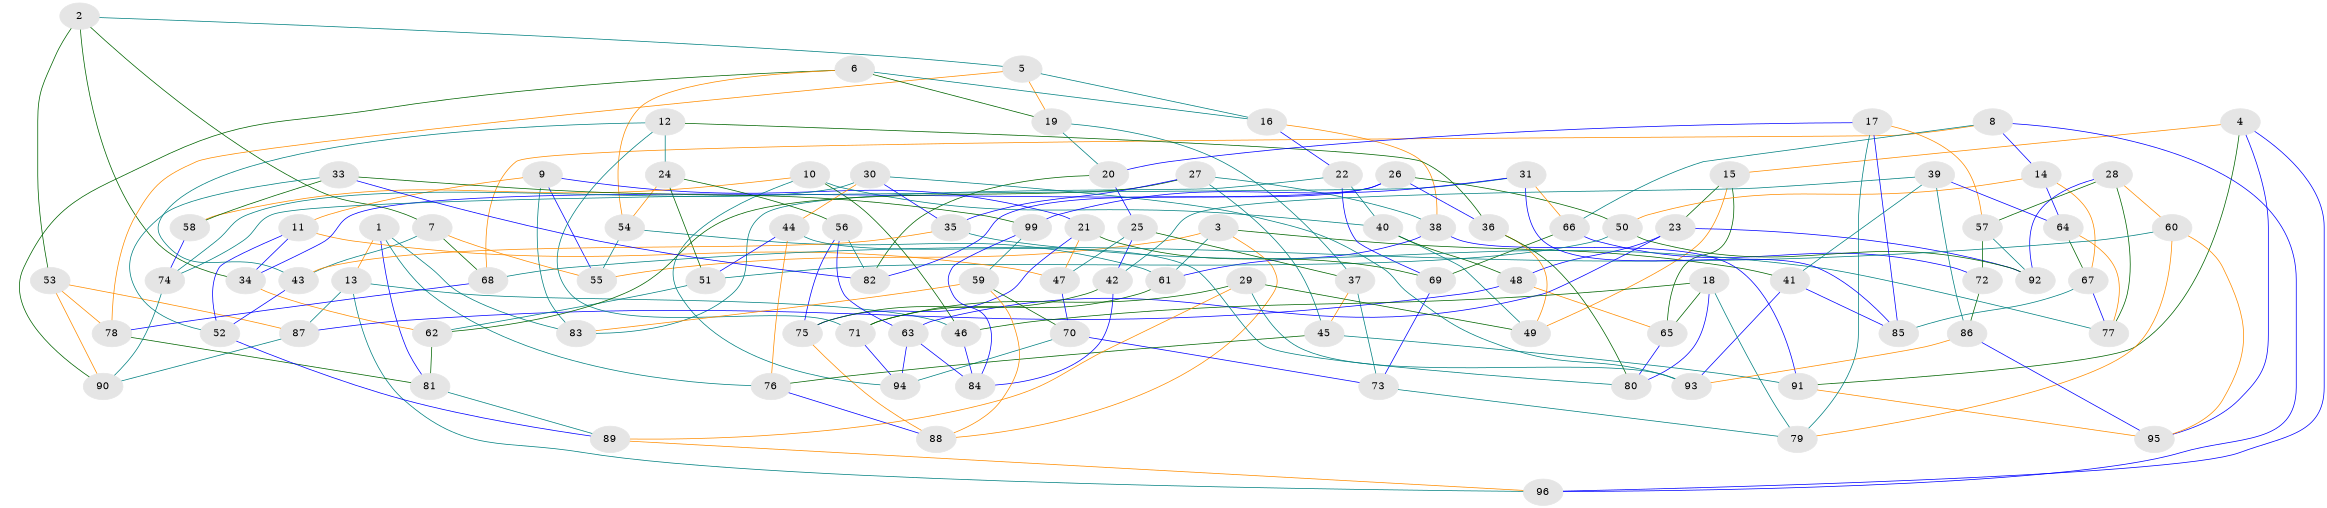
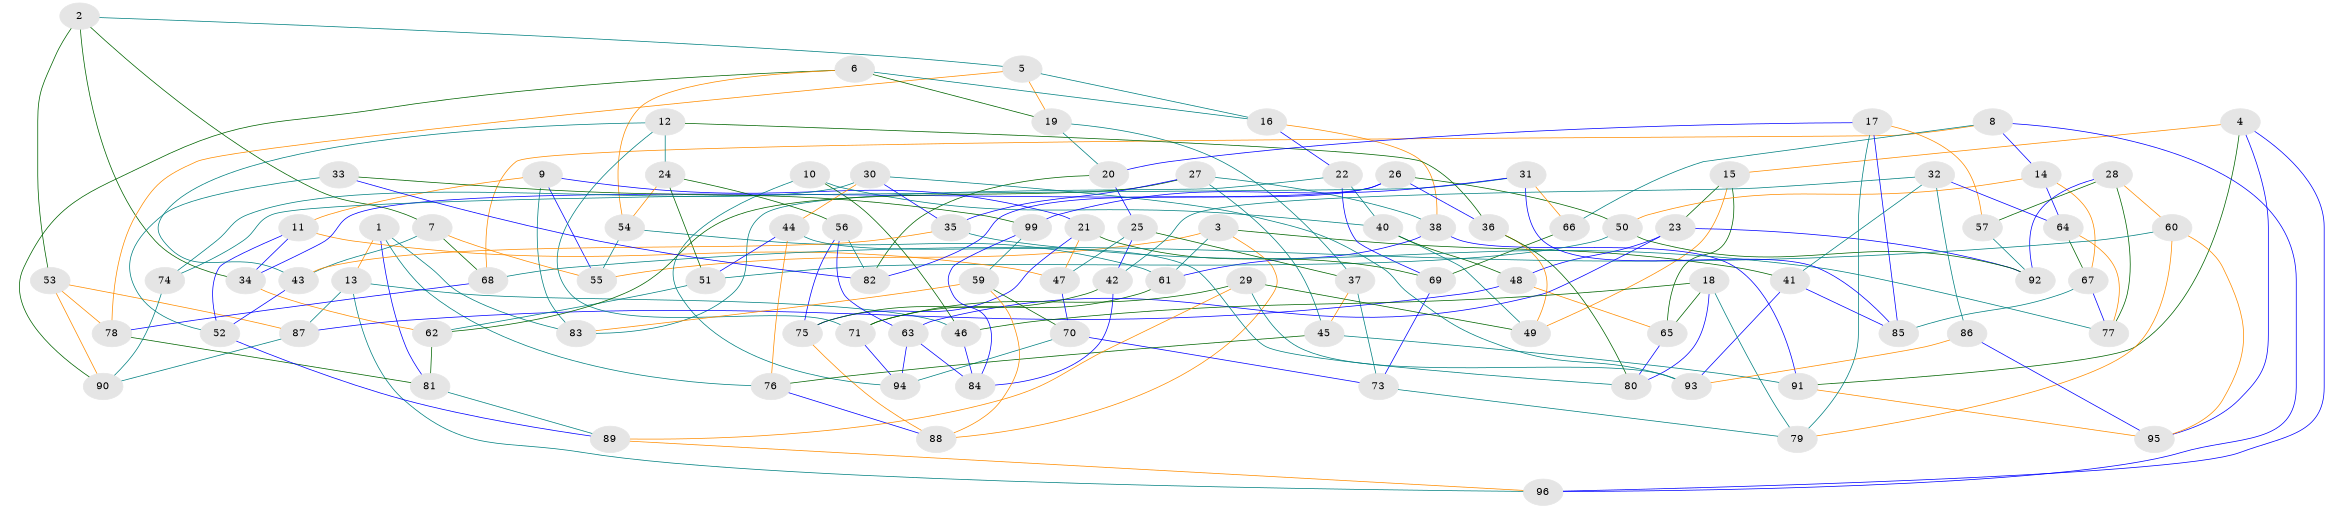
  graph {
    node [color=gray90 style=filled]
    edge [color=blue]
    1
    13
    76
    81
    83
    96
    46
    87
    88
    89
    2
    5
    7
    34
    53
    16
    19
    78
    55
    43
    68
    62
    90
    3
    41
    61
    85
    93
    71
    4
    15
    91
    95
    23
    49
    65
    22
    38
    20
    37
    6
    54
    52
    8
    14
    66
    50
    64
    67
    69
-   72
    9
    11
    21
    47
    75
    10
    40
-   58
    94
    48
    84
    74
    70
    12
    24
    36
    51
    56
    80
    92
    77
    63
    17
    57
    79
    25
    82
    18
    45
    73
    42
    26
    27
    35
    28
    60
    29
    30
    44
    31
    n92 [label=99]
    59
-   32 [label=39]
+   32
    86
    33
    1 -- 13 [color=darkorange]
    1 -- 76 [color=teal]
    1 -- 81
    1 -- 83 [color=teal]
    13 -- 96 [color=teal]
    13 -- 46 [color=teal]
    13 -- 87 [color=teal]
    76 -- 88
    81 -- 89 [color=teal]
    46 -- 84
    87 -- 90 [color=teal]
    89 -- 96 [color=darkorange]
    2 -- 5 [color=teal]
    2 -- 7 [color=darkgreen]
    2 -- 34 [color=darkgreen]
    2 -- 53 [color=darkgreen]
    5 -- 16 [color=teal]
    5 -- 19 [color=darkorange]
    5 -- 78 [color=darkorange]
    7 -- 55 [color=darkorange]
    7 -- 43 [color=teal]
    7 -- 68 [color=darkgreen]
    34 -- 62 [color=darkorange]
    53 -- 87 [color=darkorange]
    53 -- 78 [color=darkorange]
    53 -- 90 [color=darkorange]
    16 -- 22
    16 -- 38 [color=darkorange]
    19 -- 20 [color=teal]
    19 -- 37 [color=teal]
    78 -- 81 [color=darkgreen]
    43 -- 52
    68 -- 78
    62 -- 81 [color=darkgreen]
    3 -- 88 [color=darkorange]
    3 -- 55 [color=darkorange]
    3 -- 41 [color=darkgreen]
    3 -- 61 [color=teal]
    41 -- 85
    41 -- 93
    61 -- 71 [color=darkgreen]
    71 -- 94
    4 -- 96
    4 -- 15 [color=darkorange]
    4 -- 91 [color=darkgreen]
    4 -- 95
    15 -- 23 [color=darkgreen]
    15 -- 49 [color=darkorange]
    15 -- 65 [color=darkgreen]
    91 -- 95 [color=darkorange]
    23 -- 48
    23 -- 92
    23 -- 63
    65 -- 80
    22 -- 83 [color=teal]
    22 -- 69
    22 -- 40 [color=teal]
    38 -- 61
    38 -- 91
    20 -- 25
    20 -- 82 [color=darkgreen]
    37 -- 45 [color=darkorange]
    37 -- 73 [color=teal]
    6 -- 16 [color=teal]
    6 -- 19 [color=darkgreen]
    6 -- 90 [color=darkgreen]
    6 -- 54 [color=darkorange]
    54 -- 55 [color=teal]
    54 -- 61 [color=teal]
    52 -- 89
    8 -- 96
    8 -- 68 [color=darkorange]
    8 -- 14
    8 -- 66 [color=teal]
    14 -- 50 [color=darkorange]
    14 -- 64
    14 -- 67 [color=darkorange]
    66 -- 69 [color=darkgreen]
-   66 -- 72
    50 -- 51 [color=teal]
    50 -- 92 [color=darkgreen]
    64 -- 67 [color=darkgreen]
    64 -- 77 [color=darkorange]
    67 -- 85 [color=teal]
    67 -- 77
    69 -- 73
-   72 -- 86 [color=darkgreen]
    9 -- 83 [color=teal]
    9 -- 55
    9 -- 11 [color=darkorange]
    9 -- 21
    11 -- 34
    11 -- 52
    11 -- 47 [color=darkorange]
    21 -- 69 [color=darkgreen]
    21 -- 47 [color=darkorange]
    21 -- 75
    47 -- 70
    75 -- 88 [color=darkorange]
    10 -- 46 [color=darkgreen]
    10 -- 40 [color=teal]
-   10 -- 58 [color=darkorange]
    10 -- 94 [color=teal]
    40 -- 49 [color=teal]
    40 -- 48 [color=darkgreen]
-   58 -- 74
    48 -- 87
    48 -- 65 [color=darkorange]
    74 -- 90 [color=teal]
    70 -- 94 [color=teal]
    70 -- 73
    12 -- 43 [color=teal]
    12 -- 71 [color=teal]
    12 -- 24 [color=teal]
    12 -- 36 [color=darkgreen]
    24 -- 54 [color=darkorange]
    24 -- 51 [color=darkgreen]
    24 -- 56 [color=darkgreen]
    36 -- 49 [color=darkorange]
    36 -- 80 [color=darkgreen]
    51 -- 62 [color=teal]
    56 -- 75
    56 -- 63
    56 -- 82 [color=teal]
    63 -- 94
    63 -- 84
    17 -- 85
    17 -- 20
    17 -- 57 [color=darkorange]
    17 -- 79 [color=teal]
-   57 -- 72 [color=darkgreen]
    57 -- 92 [color=teal]
    25 -- 37 [color=darkgreen]
    25 -- 47 [color=teal]
    25 -- 42
    18 -- 46 [color=darkgreen]
    18 -- 65 [color=darkgreen]
    18 -- 80
    18 -- 79 [color=teal]
    45 -- 76 [color=darkgreen]
    45 -- 91 [color=teal]
    73 -- 79 [color=teal]
    42 -- 75 [color=darkgreen]
    42 -- 84
    26 -- 34
    26 -- 50 [color=darkgreen]
    26 -- 36
    26 -- 82
    27 -- 62 [color=darkgreen]
    27 -- 38 [color=teal]
    27 -- 45 [color=teal]
    27 -- 35
    35 -- 43 [color=darkorange]
    35 -- 77 [color=teal]
    28 -- 92
    28 -- 77 [color=darkgreen]
    28 -- 57 [color=darkgreen]
    28 -- 60 [color=darkorange]
    60 -- 68 [color=teal]
    60 -- 95 [color=darkorange]
    60 -- 79 [color=darkorange]
    29 -- 89 [color=darkorange]
    29 -- 93 [color=teal]
    29 -- 71 [color=darkgreen]
    29 -- 49 [color=darkgreen]
    30 -- 93 [color=teal]
    30 -- 74 [color=teal]
    30 -- 35
    30 -- 44 [color=darkorange]
    44 -- 76 [color=darkorange]
    44 -- 51
    44 -- 80 [color=teal]
    31 -- 85
    31 -- 66 [color=darkorange]
    31 -- 74 [color=teal]
    31 -- n92
    n92 -- 84
    n92 -- 59 [color=teal]
    59 -- 83 [color=darkorange]
    59 -- 88 [color=darkorange]
    59 -- 70 [color=darkgreen]
    32 -- 41 [color=teal]
    32 -- 64
    32 -- 42 [color=teal]
    32 -- 86 [color=teal]
    86 -- 93 [color=darkorange]
    86 -- 95
    33 -- 52 [color=teal]
-   33 -- 58 [color=darkgreen]
    33 -- 82
    33 -- n92 [color=darkgreen]
  }
